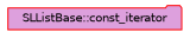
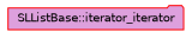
  digraph {
    rankdir=TB
-   n1 [color=red fillcolor=plum fontname=Helvetica fontsize=10 height=0.2 label="SLListBase::const_iterator" shape=folder style=filled width=0.4]
+   n1 [color=red fillcolor=plum fontname=Helvetica fontsize=10 height=0.2 label="SLListBase::iterator_iterator" shape=folder style=filled width=0.4]
  }
